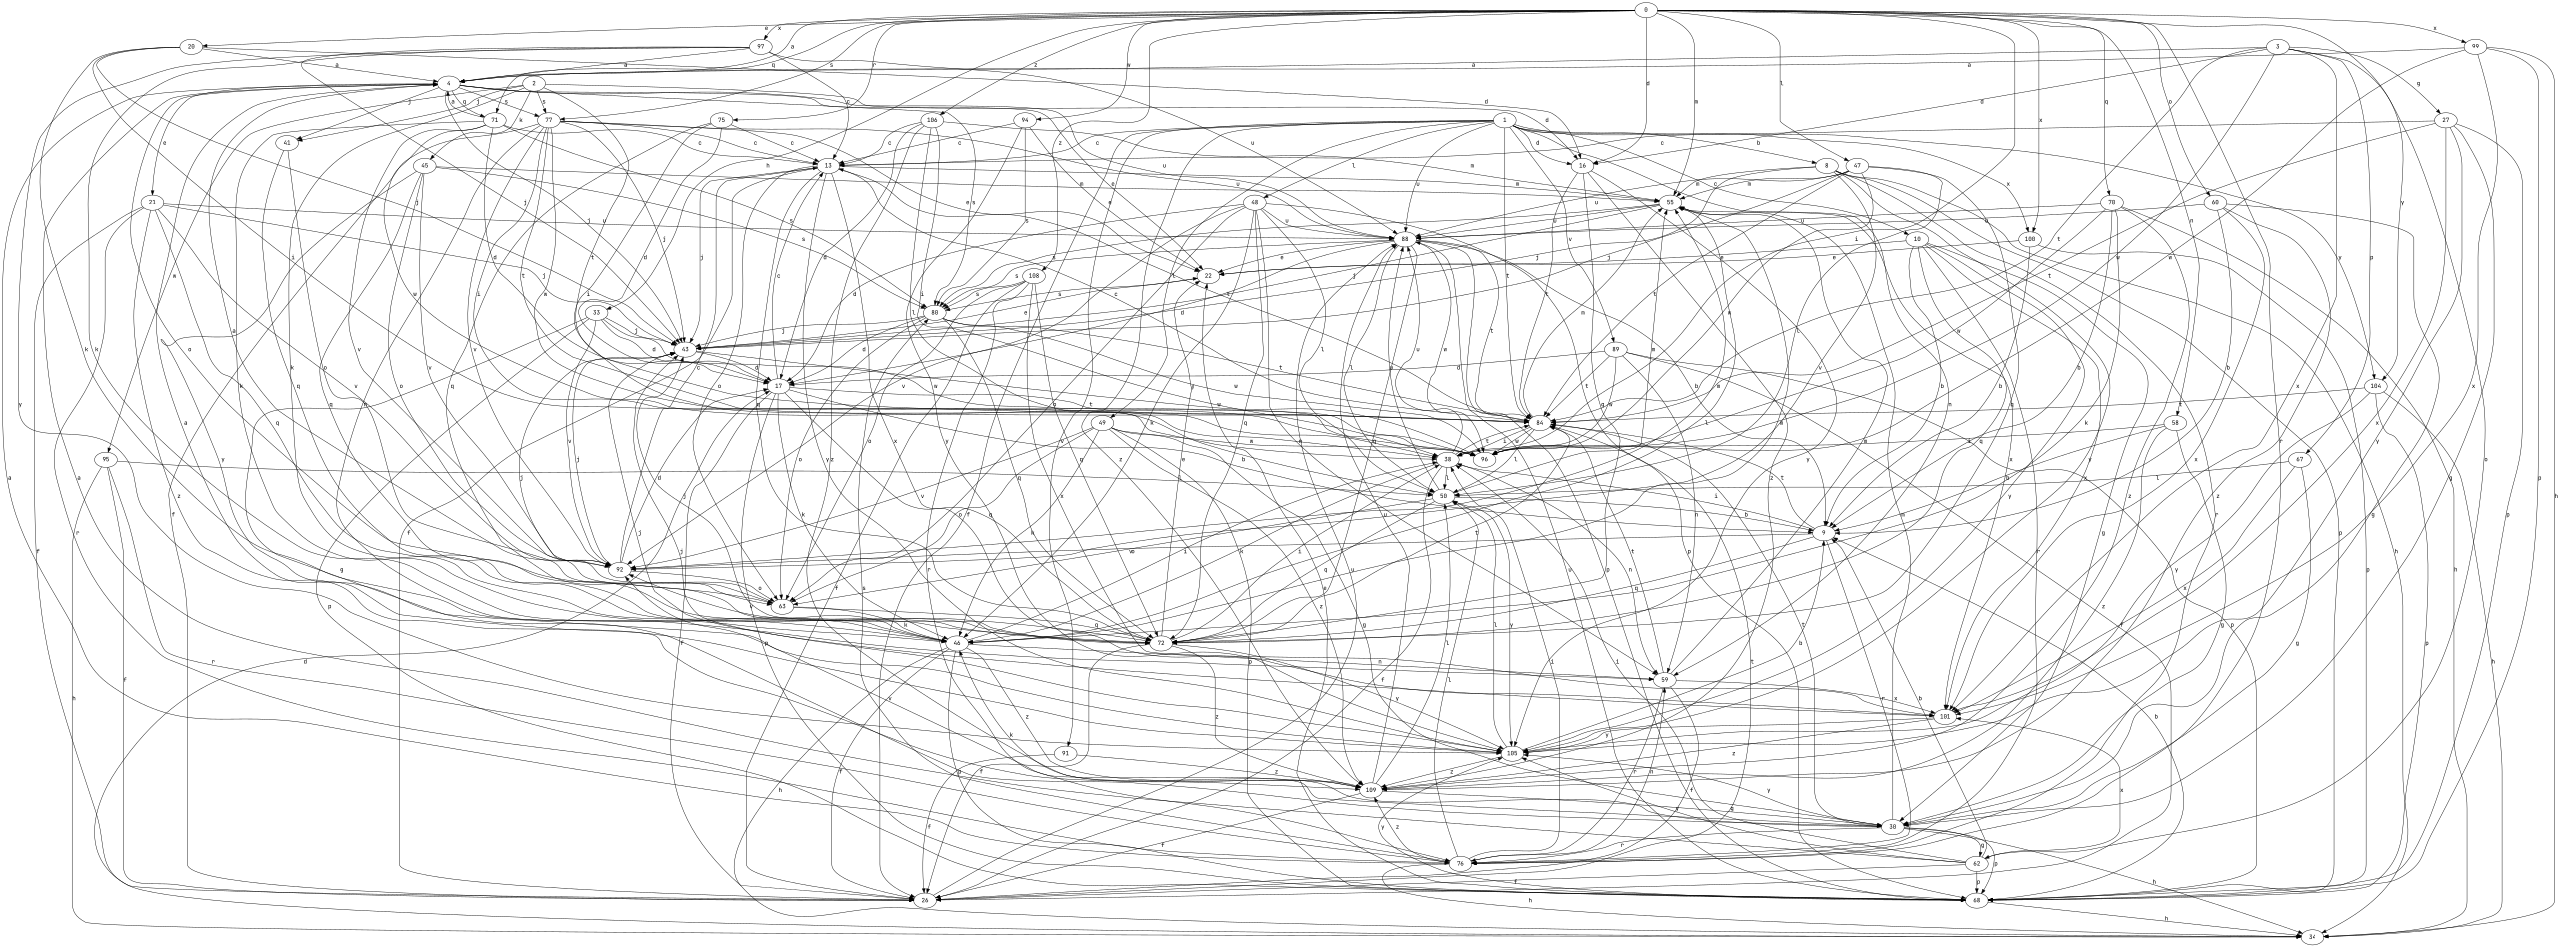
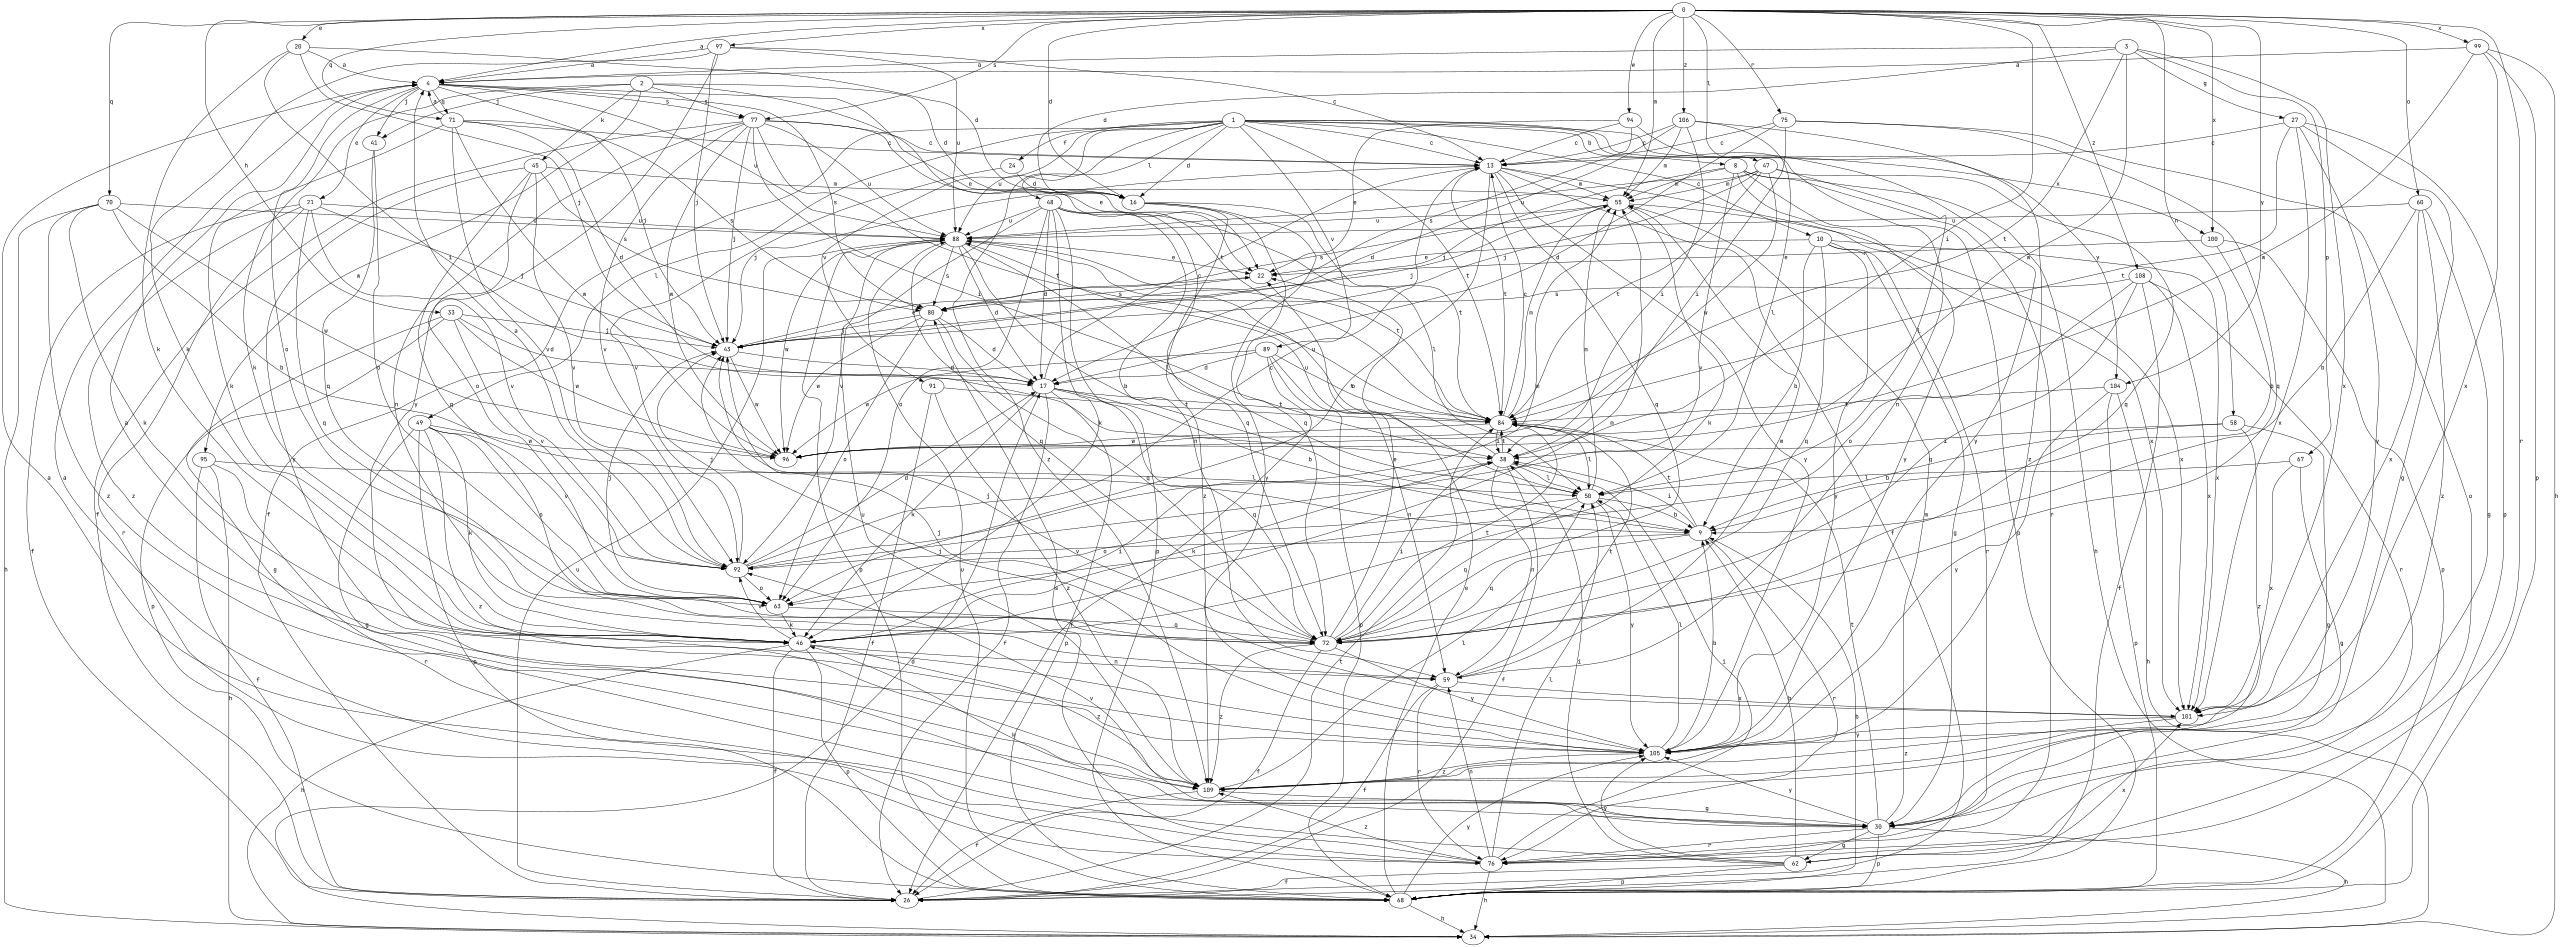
  strict digraph {
    fontname="JetBrains Mono"
    node [fontname="JetBrains Mono"]
    edge [fontname="JetBrains Mono"]
    0
    4
    16
    20
    33
    38
    47
    55
    58
    60
    70
    71
    75
    76
    77
    94
    97
    99
    100
    104
    106
    108
    88
    41
    21
    22
    43
    63
    80
    84
    109
    105
    72
    46
    96
    68
    92
    30
    17
    26
    59
    50
    101
    9
    34
    13
    1
    8
    10
+   24
    48
    49
    89
    91
    2
    45
    95
    3
    27
    62
    67
    0 -> 4 [label=a]
    0 -> 16 [label=d]
    0 -> 20 [label=e]
    0 -> 33 [label=h]
    0 -> 38 [label=i]
    0 -> 47 [label=l]
    0 -> 55 [label=m]
    0 -> 58 [label=n]
    0 -> 60 [label=o]
    0 -> 70 [label=q]
    0 -> 71 [label=q]
    0 -> 75 [label=r]
    0 -> 76 [label=r]
    0 -> 77 [label=s]
    0 -> 94 [label=w]
    0 -> 97 [label=x]
    0 -> 99 [label=x]
    0 -> 100 [label=x]
    0 -> 104 [label=y]
    0 -> 106 [label=z]
    0 -> 108 [label=z]
    4 -> 71 [label=q]
    4 -> 77 [label=s]
    4 -> 88 [label=u]
    4 -> 41 [label=j]
    4 -> 21 [label=e]
    4 -> 22 [label=e]
    4 -> 43 [label=j]
    4 -> 63 [label=o]
    4 -> 80 [label=s]
    16 -> 84 [label=t]
    16 -> 109 [label=z]
    16 -> 105 [label=y]
    16 -> 72 [label=q]
    20 -> 4 [label=a]
    20 -> 16 [label=d]
    20 -> 38 [label=i]
    20 -> 43 [label=j]
    20 -> 46 [label=k]
    33 -> 43 [label=j]
    33 -> 96 [label=w]
    33 -> 68 [label=p]
    33 -> 92 [label=v]
    33 -> 30 [label=g]
    33 -> 17 [label=d]
    38 -> 88 [label=u]
    38 -> 84 [label=t]
    38 -> 46 [label=k]
    38 -> 26 [label=f]
    38 -> 59 [label=n]
    38 -> 50 [label=l]
    47 -> 55 [label=m]
    47 -> 88 [label=u]
    47 -> 43 [label=j]
    47 -> 84 [label=t]
    47 -> 72 [label=q]
    47 -> 96 [label=w]
    47 -> 50 [label=l]
    55 -> 88 [label=u]
    55 -> 43 [label=j]
    55 -> 80 [label=s]
-   55 -> 46 [label=l]
+   55 -> 46 [label=k]
    55 -> 101 [label=x]
    58 -> 38 [label=i]
    58 -> 109 [label=z]
    58 -> 30 [label=g]
    58 -> 9 [label=b]
    60 -> 88 [label=u]
    60 -> 109 [label=z]
    60 -> 30 [label=g]
    60 -> 101 [label=x]
    60 -> 9 [label=b]
    70 -> 88 [label=u]
    70 -> 109 [label=z]
    70 -> 46 [label=k]
    70 -> 96 [label=w]
    70 -> 9 [label=b]
    70 -> 34 [label=h]
    71 -> 4 [label=a]
    71 -> 80 [label=s]
    71 -> 46 [label=k]
    71 -> 96 [label=w]
    71 -> 92 [label=v]
    71 -> 17 [label=d]
    71 -> 13 [label=c]
    75 -> 38 [label=i]
    75 -> 72 [label=q]
    75 -> 17 [label=d]
    75 -> 13 [label=c]
    76 -> 4 [label=a]
    76 -> 38 [label=i]
    76 -> 80 [label=s]
    76 -> 109 [label=z]
    76 -> 59 [label=n]
    76 -> 50 [label=l]
    76 -> 34 [label=h]
    77 -> 38 [label=i]
    77 -> 88 [label=u]
    77 -> 22 [label=e]
    77 -> 43 [label=j]
    77 -> 84 [label=t]
    77 -> 96 [label=w]
    77 -> 92 [label=v]
    77 -> 26 [label=f]
    77 -> 59 [label=n]
    77 -> 13 [label=c]
    94 -> 22 [label=e]
    94 -> 80 [label=s]
    94 -> 105 [label=y]
    94 -> 13 [label=c]
    97 -> 4 [label=a]
    97 -> 88 [label=u]
    97 -> 43 [label=j]
    97 -> 105 [label=y]
    97 -> 46 [label=k]
    97 -> 13 [label=c]
    99 -> 4 [label=a]
    99 -> 96 [label=w]
    99 -> 68 [label=p]
    99 -> 101 [label=x]
    99 -> 34 [label=h]
    100 -> 22 [label=e]
    100 -> 68 [label=p]
    100 -> 9 [label=b]
    104 -> 84 [label=t]
    104 -> 105 [label=y]
    104 -> 68 [label=p]
    104 -> 34 [label=h]
    106 -> 38 [label=i]
    106 -> 55 [label=m]
    106 -> 109 [label=z]
    106 -> 17 [label=d]
    106 -> 50 [label=l]
    106 -> 13 [label=c]
    108 -> 76 [label=r]
    108 -> 63 [label=o]
    108 -> 80 [label=s]
    108 -> 72 [label=q]
    108 -> 26 [label=f]
    108 -> 101 [label=x]
    88 -> 22 [label=e]
    88 -> 80 [label=s]
    88 -> 84 [label=t]
    88 -> 72 [label=q]
    88 -> 96 [label=w]
    88 -> 68 [label=p]
    88 -> 17 [label=d]
    88 -> 50 [label=l]
    88 -> 9 [label=b]
    41 -> 63 [label=o]
    41 -> 72 [label=q]
    21 -> 76 [label=r]
    21 -> 88 [label=u]
    21 -> 43 [label=j]
    21 -> 109 [label=z]
    21 -> 72 [label=q]
    21 -> 92 [label=v]
    21 -> 26 [label=f]
    22 -> 80 [label=s]
    43 -> 22 [label=e]
    43 -> 96 [label=w]
    43 -> 17 [label=d]
    63 -> 43 [label=j]
    63 -> 72 [label=q]
    63 -> 46 [label=k]
    80 -> 43 [label=j]
    80 -> 63 [label=o]
    80 -> 72 [label=q]
    80 -> 96 [label=w]
    80 -> 17 [label=d]
    84 -> 38 [label=i]
    84 -> 55 [label=m]
    84 -> 96 [label=w]
    84 -> 50 [label=l]
    84 -> 13 [label=c]
    109 -> 88 [label=u]
    109 -> 30 [label=g]
    109 -> 26 [label=f]
    109 -> 50 [label=l]
    105 -> 4 [label=a]
    105 -> 43 [label=j]
    105 -> 109 [label=z]
    105 -> 50 [label=l]
    105 -> 9 [label=b]
    72 -> 38 [label=i]
    72 -> 22 [label=e]
    72 -> 43 [label=j]
    72 -> 84 [label=t]
    72 -> 109 [label=z]
    72 -> 105 [label=y]
    72 -> 26 [label=f]
    46 -> 38 [label=i]
    46 -> 55 [label=m]
    46 -> 109 [label=z]
    46 -> 68 [label=p]
    46 -> 92 [label=v]
    46 -> 26 [label=f]
    46 -> 59 [label=n]
    46 -> 34 [label=h]
    68 -> 88 [label=u]
    68 -> 22 [label=e]
    68 -> 105 [label=y]
    68 -> 9 [label=b]
    68 -> 34 [label=h]
    92 -> 4 [label=a]
    92 -> 55 [label=m]
    92 -> 43 [label=j]
    92 -> 63 [label=o]
    92 -> 17 [label=d]
    92 -> 13 [label=c]
    30 -> 55 [label=m]
    30 -> 76 [label=r]
    30 -> 84 [label=t]
    30 -> 105 [label=y]
    30 -> 46 [label=k]
    30 -> 68 [label=p]
    30 -> 92 [label=v]
    30 -> 34 [label=h]
    30 -> 62 [label=g]
    17 -> 84 [label=t]
    17 -> 72 [label=q]
    17 -> 46 [label=k]
    17 -> 68 [label=p]
    17 -> 26 [label=f]
    17 -> 9 [label=b]
    17 -> 13 [label=c]
    26 -> 88 [label=u]
    26 -> 84 [label=t]
    59 -> 55 [label=m]
    59 -> 76 [label=r]
    59 -> 84 [label=t]
    59 -> 26 [label=f]
    59 -> 101 [label=x]
    50 -> 55 [label=m]
    50 -> 88 [label=u]
    50 -> 63 [label=o]
    50 -> 105 [label=y]
    50 -> 72 [label=q]
    50 -> 9 [label=b]
    101 -> 43 [label=j]
    101 -> 109 [label=z]
    101 -> 105 [label=y]
    9 -> 38 [label=i]
    9 -> 76 [label=r]
    9 -> 84 [label=t]
    9 -> 72 [label=q]
    9 -> 92 [label=v]
    34 -> 17 [label=d]
    13 -> 55 [label=m]
    13 -> 43 [label=j]
    13 -> 63 [label=o]
    13 -> 84 [label=t]
    13 -> 105 [label=y]
    13 -> 72 [label=q]
    13 -> 26 [label=f]
    13 -> 101 [label=x]
    1 -> 16 [label=d]
    1 -> 100 [label=x]
    1 -> 104 [label=y]
    1 -> 88 [label=u]
    1 -> 84 [label=t]
    1 -> 109 [label=z]
    1 -> 26 [label=f]
    1 -> 59 [label=n]
    1 -> 13 [label=c]
    1 -> 8 [label=b]
    1 -> 10 [label=c]
+   1 -> 24 [label=f]
    1 -> 48 [label=l]
    1 -> 49 [label=l]
    1 -> 89 [label=v]
    1 -> 91 [label=v]
    8 -> 55 [label=m]
    8 -> 76 [label=r]
    8 -> 43 [label=j]
    8 -> 105 [label=y]
    8 -> 68 [label=p]
    8 -> 92 [label=v]
    8 -> 34 [label=h]
    10 -> 76 [label=r]
    10 -> 22 [label=e]
    10 -> 105 [label=y]
    10 -> 72 [label=q]
    10 -> 30 [label=g]
    10 -> 101 [label=x]
    10 -> 9 [label=b]
+   24 -> 16 [label=d]
+   24 -> 92 [label=v]
    48 -> 88 [label=u]
    48 -> 63 [label=o]
    48 -> 72 [label=q]
    48 -> 46 [label=k]
    48 -> 68 [label=p]
    48 -> 92 [label=v]
    48 -> 17 [label=d]
    48 -> 59 [label=n]
    48 -> 50 [label=l]
    49 -> 63 [label=o]
    49 -> 109 [label=z]
    49 -> 46 [label=k]
    49 -> 96 [label=w]
    49 -> 68 [label=p]
    49 -> 92 [label=v]
    49 -> 30 [label=g]
    89 -> 84 [label=t]
    89 -> 96 [label=w]
    89 -> 68 [label=p]
    89 -> 17 [label=d]
    89 -> 26 [label=f]
    89 -> 59 [label=n]
-   80 -> 84 [label=t]
+   91 -> 84 [label=t]
    91 -> 109 [label=z]
    91 -> 26 [label=f]
    2 -> 16 [label=d]
    2 -> 77 [label=s]
    2 -> 41 [label=j]
    2 -> 84 [label=t]
    2 -> 46 [label=k]
    2 -> 45 [label=k]
    2 -> 95 [label=w]
    45 -> 55 [label=m]
    45 -> 63 [label=o]
    45 -> 80 [label=s]
    45 -> 105 [label=y]
    45 -> 72 [label=q]
    45 -> 92 [label=v]
    95 -> 76 [label=r]
    95 -> 26 [label=f]
    95 -> 50 [label=l]
    95 -> 34 [label=h]
    3 -> 4 [label=a]
    3 -> 16 [label=d]
    3 -> 84 [label=t]
    3 -> 96 [label=w]
    3 -> 101 [label=x]
    3 -> 27 [label=g]
-   3 -> 62 [label=o]
+   75 -> 62 [label=o]
    3 -> 67 [label=p]
    27 -> 84 [label=t]
    27 -> 105 [label=y]
    27 -> 68 [label=p]
    27 -> 30 [label=g]
    27 -> 101 [label=x]
    27 -> 13 [label=c]
    62 -> 4 [label=a]
    62 -> 38 [label=i]
    62 -> 105 [label=y]
    62 -> 68 [label=p]
    62 -> 26 [label=f]
    62 -> 101 [label=x]
    62 -> 9 [label=b]
    67 -> 30 [label=g]
    67 -> 50 [label=l]
    67 -> 101 [label=x]
  }
